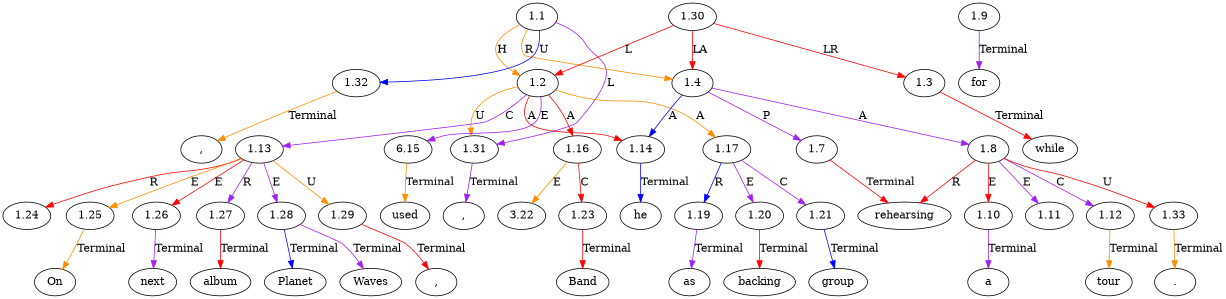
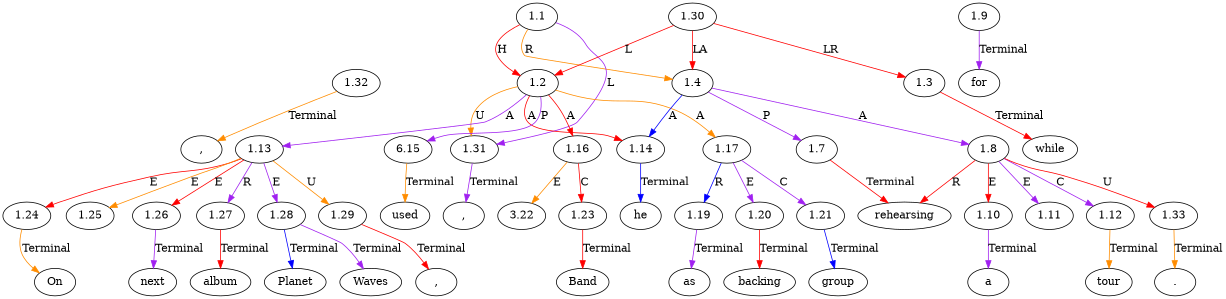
  digraph {
    node [ordering=out]
    edge [color=red ordering=out]
    n1 [label=On]
    n2 [label=used]
    n3 [label=Band]
    n4 [label=as]
    n5 [label=backing]
    n6 [label=group]
    n7 [label=","]
    n8 [label=while]
    n9 [label=rehearsing]
    n10 [label=for]
    n11 [label=a]
    n12 [label=tour]
    n13 [label="."]
    n14 [label=next]
    n15 [label=album]
    n16 [label=","]
    n17 [label=Planet]
    n18 [label=Waves]
    n19 [label=","]
    n20 [label=he]
    n21 [label=1.1]
    n22 [label=1.2]
    n23 [label=1.4]
    n24 [label=1.32]
    n25 [label=1.31]
    n26 [label=1.13]
    n27 [label=1.14]
    n28 [label=6.15]
    n29 [label=1.16]
    n30 [label=1.17]
    n31 [label=1.3]
    n32 [label=1.7]
    n33 [label=1.8]
    n34 [label=1.24]
    n35 [label=1.25]
    n36 [label=1.26]
    n37 [label=1.27]
    n38 [label=1.28]
    n39 [label=1.29]
    n40 [label=3.22]
    n41 [label=1.23]
    n42 [label=1.19]
    n43 [label=1.20]
    n44 [label=1.21]
    n45 [label=1.10]
    n46 [label=1.11]
    n47 [label=1.12]
    n48 [label=1.33]
    n49 [label=1.9]
    n50 [label=1.30]
-   n21 -> n22 [color=darkorange label=H]
+   n21 -> n22 [label=H]
    n21 -> n23 [color=darkorange label=R]
-   n21 -> n24 [color=blue label=U]
    n21 -> n25 [color=purple label=L]
    n22 -> n25 [color=darkorange label=U]
-   n22 -> n26 [color=purple label=C]
+   n22 -> n26 [color=purple label=A]
    n22 -> n27 [label=A]
-   n22 -> n28 [color=purple label=E]
+   n22 -> n28 [color=purple label=P]
    n22 -> n29 [label=A]
    n22 -> n30 [color=darkorange label=A]
    n23 -> n27 [color=blue label=A]
    n23 -> n32 [color=purple label=P]
    n23 -> n33 [color=purple label=A]
    n24 -> n7 [color=darkorange label=Terminal]
    n25 -> n19 [color=purple label=Terminal]
-   n26 -> n34 [label=R]
+   n26 -> n34 [label=E]
    n26 -> n35 [color=darkorange label=E]
    n26 -> n36 [label=E]
    n26 -> n37 [color=purple label=R]
    n26 -> n38 [color=purple label=E]
    n26 -> n39 [color=darkorange label=U]
    n27 -> n20 [color=blue label=Terminal]
    n28 -> n2 [color=darkorange label=Terminal]
    n29 -> n40 [color=darkorange label=E]
    n29 -> n41 [label=C]
    n30 -> n42 [color=blue label=R]
    n30 -> n43 [color=purple label=E]
    n30 -> n44 [color=purple label=C]
    n31 -> n8 [label=Terminal]
    n32 -> n9 [label=Terminal]
    n33 -> n9 [label=R]
    n33 -> n45 [label=E]
    n33 -> n46 [color=purple label=E]
    n33 -> n47 [color=purple label=C]
    n33 -> n48 [label=U]
-   n35 -> n1 [color=darkorange label=Terminal]
+   n34 -> n1 [color=darkorange label=Terminal]
    n36 -> n14 [color=purple label=Terminal]
    n37 -> n15 [label=Terminal]
    n38 -> n17 [color=blue label=Terminal]
    n38 -> n18 [color=purple label=Terminal]
    n39 -> n16 [label=Terminal]
    n41 -> n3 [label=Terminal]
    n42 -> n4 [color=purple label=Terminal]
    n43 -> n5 [label=Terminal]
    n44 -> n6 [color=blue label=Terminal]
    n45 -> n11 [color=purple label=Terminal]
    n47 -> n12 [color=darkorange label=Terminal]
    n48 -> n13 [color=darkorange label=Terminal]
    n49 -> n10 [color=purple label=Terminal]
    n50 -> n22 [label=L]
    n50 -> n23 [label=LA]
    n50 -> n31 [label=LR]
  }
